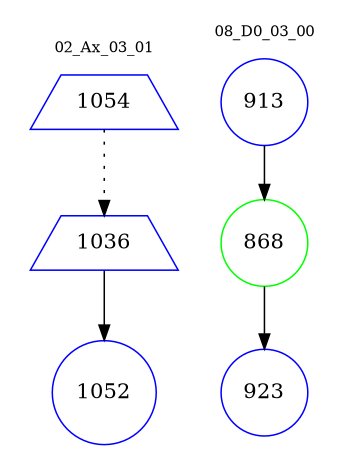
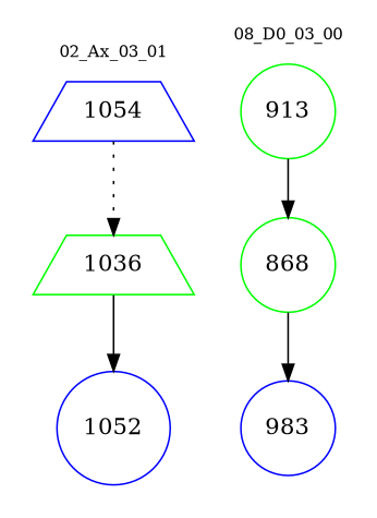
  digraph {
    node [color=blue shape=circle]
    edge [color=black style=solid]
    n1 [label=1054 shape=trapezium]
-   n2 [label=1036 shape=trapezium]
+   n2 [color=green label=1036 shape=trapezium]
    n3 [label=1052]
-   n4 [label=913]
+   n4 [color=green label=913]
    n5 [color=green label=868]
-   n6 [label=923]
+   n6 [label=983]
    subgraph cluster_1 {
      color=white
      fontsize=10
      label="02_Ax_03_01"
      n1
      n2
      n3
    }
    subgraph cluster_2 {
      color=white
      fontsize=10
      label="08_D0_03_00"
      n4
      n5
      n6
    }
    n1 -> n2 [style=dotted]
    n2 -> n3
    n4 -> n5
    n5 -> n6
  }
